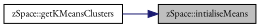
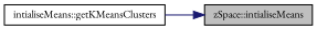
  digraph {
    rankdir=RL
    fontname="EB Garamond"
    node [color=black fontname="EB Garamond" fontsize=10 shape=record style=filled]
    n1 [fillcolor=grey75 fontcolor=black height=0.2 label="zSpace::intialiseMeans" width=0.4]
-   n2 [fillcolor=white height=0.2 label="zSpace::getKMeansClusters" width=0.4]
+   n2 [fillcolor=white height=0.2 label="intialiseMeans::getKMeansClusters" width=0.4]
    n1 -> n2 [color=midnightblue dir=back fontname="EB Garamond" fontsize=10 labelfontname=Helvetica labelfontsize=10 style=solid]
  }
